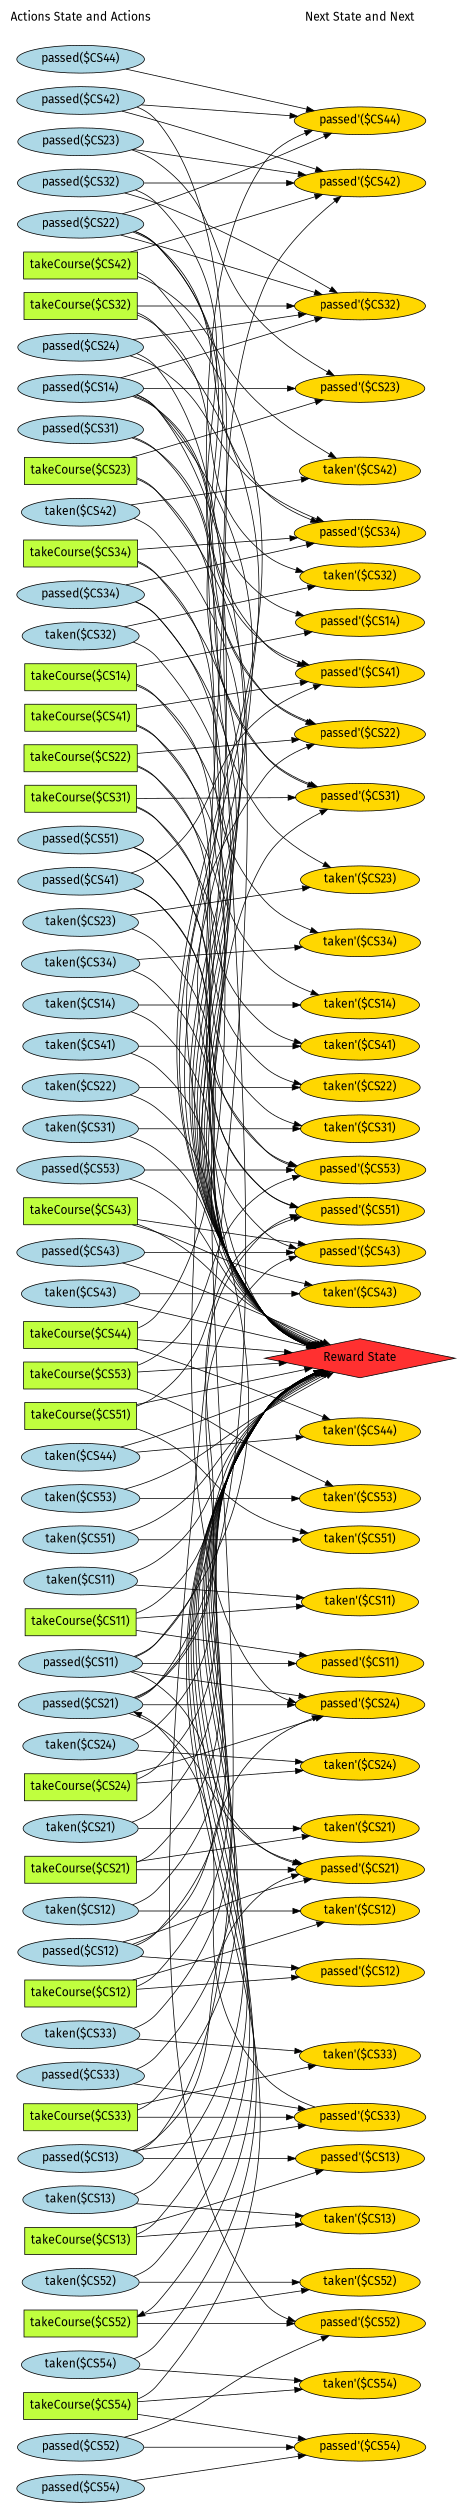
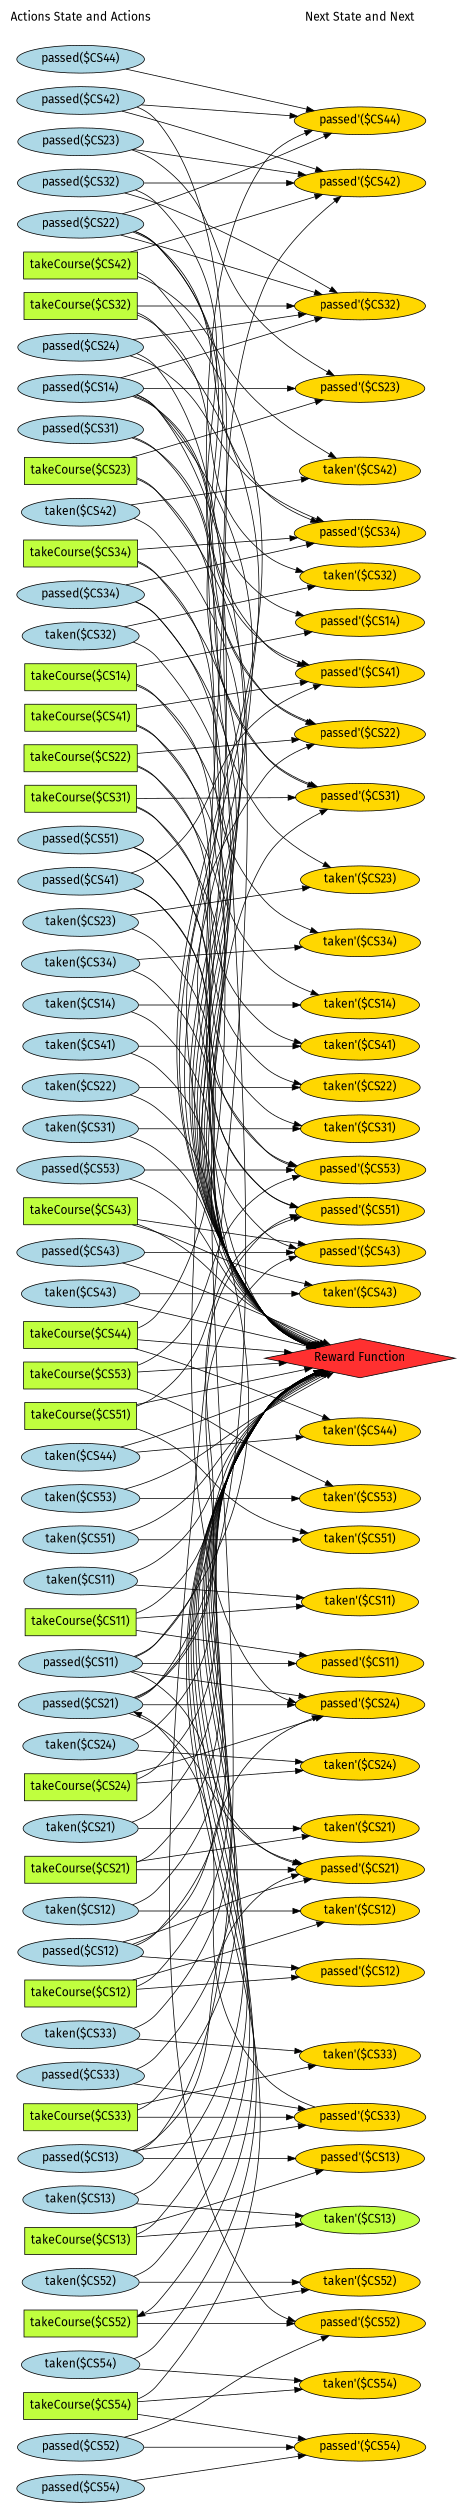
  digraph {
    fontname="Fira Sans"
    fontsize=16
    rankdir=LR
    ranksep=2.00
    node [color=black fillcolor=lightblue fontname="Fira Sans" fontsize=16 shape=ellipse style=filled]
    edge [color=black fontname="Fira Sans" style=solid]
    "taken($CS42)" [height=0.51069 width=2.082]
    "taken($CS14)" [height=0.51069 width=2.082]
    "takeCourse($CS43)" [fillcolor=olivedrab1 height=0.5 shape=box width=1.9861]
    "takeCourse($CS31)" [fillcolor=olivedrab1 height=0.5 shape=box width=1.9861]
    "taken($CS54)" [height=0.51069 width=2.082]
    "passed($CS34)" [height=0.51069 width=2.2195]
    "passed($CS22)" [height=0.51069 width=2.2195]
    "taken($CS31)" [height=0.51069 width=2.082]
    "passed($CS51)" [height=0.51069 width=2.2195]
    "takeCourse($CS44)" [fillcolor=olivedrab1 height=0.5 shape=box width=1.9861]
    "takeCourse($CS32)" [fillcolor=olivedrab1 height=0.5 shape=box width=1.9861]
    "taken($CS43)" [height=0.51069 width=2.082]
    "passed($CS23)" [height=0.51069 width=2.2195]
    "passed($CS11)" [height=0.51069 width=2.2195]
    "passed($CS52)" [height=0.51069 width=2.2195]
    "taken($CS52)" [height=0.51069 width=2.082]
    "takeCourse($CS13)" [fillcolor=olivedrab1 height=0.5 shape=box width=1.9861]
    n18 [fillcolor=white height=0.5 label="Actions State and Actions" shape=plaintext style=bold width=2.5139]
    "takeCourse($CS41)" [fillcolor=olivedrab1 height=0.5 shape=box width=1.9861]
    "taken($CS24)" [height=0.51069 width=2.082]
    "taken($CS12)" [height=0.51069 width=2.082]
    "takeCourse($CS53)" [fillcolor=olivedrab1 height=0.5 shape=box width=1.9861]
    "passed($CS24)" [height=0.51069 width=2.2195]
    "passed($CS12)" [height=0.51069 width=2.2195]
    "taken($CS53)" [height=0.51069 width=2.082]
    "passed($CS41)" [height=0.51069 width=2.2195]
    "taken($CS41)" [height=0.51069 width=2.082]
    "takeCourse($CS14)" [fillcolor=olivedrab1 height=0.5 shape=box width=1.9861]
    "taken($CS13)" [height=0.51069 width=2.082]
    "takeCourse($CS54)" [fillcolor=olivedrab1 height=0.5 shape=box width=1.9861]
    "takeCourse($CS42)" [fillcolor=olivedrab1 height=0.5 shape=box width=1.9861]
    "passed($CS13)" [height=0.51069 width=2.2195]
    "passed($CS53)" [height=0.51069 width=2.2195]
    "takeCourse($CS23)" [fillcolor=olivedrab1 height=0.5 shape=box width=1.9861]
    "takeCourse($CS11)" [fillcolor=olivedrab1 height=0.5 shape=box width=1.9861]
    "takeCourse($CS51)" [fillcolor=olivedrab1 height=0.5 shape=box width=1.9861]
    "taken($CS34)" [height=0.51069 width=2.082]
    "taken($CS22)" [height=0.51069 width=2.082]
    "passed($CS14)" [height=0.51069 width=2.2195]
    "passed($CS54)" [height=0.51069 width=2.2195]
    "passed($CS42)" [height=0.51069 width=2.2195]
    "taken($CS51)" [height=0.51069 width=2.082]
    "takeCourse($CS12)" [fillcolor=olivedrab1 height=0.5 shape=box width=1.9861]
    "takeCourse($CS24)" [fillcolor=olivedrab1 height=0.5 shape=box width=1.9861]
    "takeCourse($CS52)" [fillcolor=olivedrab1 height=0.5 shape=box width=1.9861]
    "taken($CS23)" [height=0.51069 width=2.082]
    "taken($CS11)" [height=0.51069 width=2.082]
    "passed($CS43)" [height=0.51069 width=2.2195]
    "passed($CS31)" [height=0.51069 width=2.2195]
    "takeCourse($CS33)" [fillcolor=olivedrab1 height=0.5 shape=box width=1.9861]
    "takeCourse($CS21)" [fillcolor=olivedrab1 height=0.5 shape=box width=1.9861]
    "taken($CS44)" [height=0.51069 width=2.082]
    "taken($CS32)" [height=0.51069 width=2.082]
    "passed($CS44)" [height=0.51069 width=2.2195]
    "passed($CS32)" [height=0.51069 width=2.2195]
    "takeCourse($CS34)" [fillcolor=olivedrab1 height=0.5 shape=box width=1.9861]
    "takeCourse($CS22)" [fillcolor=olivedrab1 height=0.5 shape=box width=1.9861]
    "taken($CS33)" [height=0.51069 width=2.082]
    "taken($CS21)" [height=0.51069 width=2.082]
    "passed($CS33)" [height=0.51069 width=2.2195]
    "passed($CS21)" [height=0.51069 width=2.2195]
    "taken'($CS14)" [fillcolor=gold1 height=0.51069 width=2.141]
    "taken'($CS54)" [fillcolor=gold1 height=0.51069 width=2.141]
    "taken'($CS42)" [fillcolor=gold1 height=0.51069 width=2.141]
    "taken'($CS41)" [fillcolor=gold1 height=0.51069 width=2.141]
    n66 [fillcolor=white height=0.5 label="Next State and Next" shape=plaintext style=bold width=2.25]
    "passed'($CS34)" [fillcolor=gold1 height=0.51069 width=2.2785]
    "passed'($CS22)" [fillcolor=gold1 height=0.51069 width=2.2785]
-   "taken'($CS13)" [fillcolor=gold1 height=0.51069 width=2.141]
+   "taken'($CS13)" [fillcolor=olivedrab1 height=0.51069 width=2.141]
    "taken'($CS53)" [fillcolor=gold1 height=0.51069 width=2.141]
    "taken'($CS52)" [fillcolor=gold1 height=0.51069 width=2.141]
    "passed'($CS33)" [fillcolor=gold1 height=0.51069 width=2.2785]
    "passed'($CS21)" [fillcolor=gold1 height=0.51069 width=2.2785]
    "taken'($CS32)" [fillcolor=gold1 height=0.51069 width=2.141]
    "taken'($CS44)" [fillcolor=gold1 height=0.51069 width=2.141]
    "passed'($CS44)" [fillcolor=gold1 height=0.51069 width=2.2785]
    "passed'($CS32)" [fillcolor=gold1 height=0.51069 width=2.2785]
    "taken'($CS43)" [fillcolor=gold1 height=0.51069 width=2.141]
    "taken'($CS31)" [fillcolor=gold1 height=0.51069 width=2.141]
    "passed'($CS31)" [fillcolor=gold1 height=0.51069 width=2.2785]
    "passed'($CS43)" [fillcolor=gold1 height=0.51069 width=2.2785]
    "taken'($CS34)" [fillcolor=gold1 height=0.51069 width=2.141]
    "taken'($CS22)" [fillcolor=gold1 height=0.51069 width=2.141]
    "passed'($CS42)" [fillcolor=gold1 height=0.51069 width=2.2785]
-   "Reward Function" [fillcolor=firebrick1 height=0.72222 shape=diamond width=3.5278 label="Reward State"]
+   "Reward Function" [fillcolor=firebrick1 height=0.72222 shape=diamond width=3.5278]
    "passed'($CS14)" [fillcolor=gold1 height=0.51069 width=2.2785]
    "passed'($CS54)" [fillcolor=gold1 height=0.51069 width=2.2785]
    "taken'($CS21)" [fillcolor=gold1 height=0.51069 width=2.141]
    "taken'($CS33)" [fillcolor=gold1 height=0.51069 width=2.141]
    "passed'($CS53)" [fillcolor=gold1 height=0.51069 width=2.2785]
    "passed'($CS41)" [fillcolor=gold1 height=0.51069 width=2.2785]
    "passed'($CS13)" [fillcolor=gold1 height=0.51069 width=2.2785]
    "taken'($CS24)" [fillcolor=gold1 height=0.51069 width=2.141]
    "taken'($CS12)" [fillcolor=gold1 height=0.51069 width=2.141]
    "passed'($CS52)" [fillcolor=gold1 height=0.51069 width=2.2785]
    "taken'($CS51)" [fillcolor=gold1 height=0.51069 width=2.141]
    "passed'($CS24)" [fillcolor=gold1 height=0.51069 width=2.2785]
    "passed'($CS12)" [fillcolor=gold1 height=0.51069 width=2.2785]
    "taken'($CS23)" [fillcolor=gold1 height=0.51069 width=2.141]
    "taken'($CS11)" [fillcolor=gold1 height=0.51069 width=2.141]
    "passed'($CS51)" [fillcolor=gold1 height=0.51069 width=2.2785]
    "passed'($CS23)" [fillcolor=gold1 height=0.51069 width=2.2785]
    "passed'($CS11)" [fillcolor=gold1 height=0.51069 width=2.2785]
    subgraph sub_1 {
      rank=same
      "taken($CS42)"
      "taken($CS14)"
      "takeCourse($CS43)"
      "takeCourse($CS31)"
      "taken($CS54)"
      "passed($CS34)"
      "passed($CS22)"
      "taken($CS31)"
      "passed($CS51)"
      "takeCourse($CS44)"
      "takeCourse($CS32)"
      "taken($CS43)"
      "passed($CS23)"
      "passed($CS11)"
      "passed($CS52)"
      "taken($CS52)"
      "takeCourse($CS13)"
      n18
      "takeCourse($CS41)"
      "taken($CS24)"
      "taken($CS12)"
      "takeCourse($CS53)"
      "passed($CS24)"
      "passed($CS12)"
      "taken($CS53)"
      "passed($CS41)"
      "taken($CS41)"
      "takeCourse($CS14)"
      "taken($CS13)"
      "takeCourse($CS54)"
      "takeCourse($CS42)"
      "passed($CS13)"
      "passed($CS53)"
      "takeCourse($CS23)"
      "takeCourse($CS11)"
      "takeCourse($CS51)"
      "taken($CS34)"
      "taken($CS22)"
      "passed($CS14)"
      "passed($CS54)"
      "passed($CS42)"
      "taken($CS51)"
      "takeCourse($CS12)"
      "takeCourse($CS24)"
      "takeCourse($CS52)"
      "taken($CS23)"
      "taken($CS11)"
      "passed($CS43)"
      "passed($CS31)"
      "takeCourse($CS33)"
      "takeCourse($CS21)"
      "taken($CS44)"
      "taken($CS32)"
      "passed($CS44)"
      "passed($CS32)"
      "takeCourse($CS34)"
      "takeCourse($CS22)"
      "taken($CS33)"
      "taken($CS21)"
      "passed($CS33)"
      "passed($CS21)"
    }
    subgraph sub_2 {
      rank=same
      "taken'($CS14)"
      "taken'($CS54)"
      "taken'($CS42)"
      "taken'($CS41)"
      n66
      "passed'($CS34)"
      "passed'($CS22)"
      "taken'($CS13)"
      "taken'($CS53)"
      "taken'($CS52)"
      "passed'($CS33)"
      "passed'($CS21)"
      "taken'($CS32)"
      "taken'($CS44)"
      "passed'($CS44)"
      "passed'($CS32)"
      "taken'($CS43)"
      "taken'($CS31)"
      "passed'($CS31)"
      "passed'($CS43)"
      "taken'($CS34)"
      "taken'($CS22)"
      "passed'($CS42)"
      "Reward Function"
      "passed'($CS14)"
      "passed'($CS54)"
      "taken'($CS21)"
      "taken'($CS33)"
      "passed'($CS53)"
      "passed'($CS41)"
      "passed'($CS13)"
      "taken'($CS24)"
      "taken'($CS12)"
      "passed'($CS52)"
      "taken'($CS51)"
      "passed'($CS24)"
      "passed'($CS12)"
      "taken'($CS23)"
      "taken'($CS11)"
      "passed'($CS51)"
      "passed'($CS23)"
      "passed'($CS11)"
    }
    "taken($CS42)" -> "taken'($CS42)"
    "taken($CS42)" -> "Reward Function" [color="" style=""]
    "taken($CS14)" -> "taken'($CS14)"
    "taken($CS14)" -> "Reward Function" [color="" style=""]
    "takeCourse($CS43)" -> "taken'($CS43)"
    "takeCourse($CS43)" -> "passed'($CS43)"
    "takeCourse($CS43)" -> "Reward Function" [color="" style=""]
    "takeCourse($CS31)" -> "taken'($CS31)"
    "takeCourse($CS31)" -> "passed'($CS31)"
    "takeCourse($CS31)" -> "Reward Function" [color="" style=""]
    "taken($CS54)" -> "taken'($CS54)"
    "taken($CS54)" -> "Reward Function" [color="" style=""]
    "passed($CS34)" -> "passed'($CS34)"
    "passed($CS34)" -> "Reward Function" [color="" style=""]
    "passed($CS34)" -> "passed'($CS53)"
    "passed($CS22)" -> "passed'($CS34)"
    "passed($CS22)" -> "passed'($CS22)"
    "passed($CS22)" -> "passed'($CS44)"
    "passed($CS22)" -> "passed'($CS32)"
    "passed($CS22)" -> "passed'($CS31)"
    "taken($CS31)" -> "taken'($CS31)"
    "taken($CS31)" -> "Reward Function" [color="" style=""]
    "passed($CS51)" -> "passed'($CS53)"
    "passed($CS51)" -> "passed'($CS51)"
    "takeCourse($CS44)" -> "taken'($CS44)"
    "takeCourse($CS44)" -> "passed'($CS44)"
    "takeCourse($CS44)" -> "Reward Function" [color="" style=""]
    "takeCourse($CS32)" -> "taken'($CS32)"
    "takeCourse($CS32)" -> "passed'($CS32)"
    "takeCourse($CS32)" -> "Reward Function" [color="" style=""]
    "taken($CS43)" -> "taken'($CS43)"
    "taken($CS43)" -> "Reward Function" [color="" style=""]
    "passed($CS23)" -> "passed'($CS42)"
    "passed($CS23)" -> "passed'($CS23)"
    "passed($CS11)" -> "passed'($CS22)"
    "passed($CS11)" -> "passed'($CS21)"
    "passed($CS11)" -> "passed'($CS24)"
    "passed($CS11)" -> "passed'($CS51)"
    "passed($CS11)" -> "passed'($CS11)"
    "passed($CS52)" -> "passed'($CS54)"
    "passed($CS52)" -> "passed'($CS52)"
    "taken($CS52)" -> "taken'($CS52)"
    "taken($CS52)" -> "Reward Function" [color="" style=""]
    "takeCourse($CS13)" -> "taken'($CS13)"
    "takeCourse($CS13)" -> "Reward Function" [color="" style=""]
    "takeCourse($CS13)" -> "passed'($CS13)"
    n18 -> n66 [style=invis]
    "takeCourse($CS41)" -> "taken'($CS41)"
    "takeCourse($CS41)" -> "Reward Function" [color="" style=""]
    "takeCourse($CS41)" -> "passed'($CS41)"
    "taken($CS24)" -> "Reward Function" [color="" style=""]
    "taken($CS24)" -> "taken'($CS24)"
    "taken($CS12)" -> "Reward Function" [color="" style=""]
    "taken($CS12)" -> "taken'($CS12)"
    "takeCourse($CS53)" -> "taken'($CS53)"
    "takeCourse($CS53)" -> "Reward Function" [color="" style=""]
    "takeCourse($CS53)" -> "passed'($CS53)"
    "passed($CS24)" -> "passed'($CS34)"
    "passed($CS24)" -> "passed'($CS32)"
    "passed($CS24)" -> "passed'($CS24)"
    "passed($CS12)" -> "passed'($CS21)"
    "passed($CS12)" -> "Reward Function" [color="" style=""]
    "passed($CS12)" -> "passed'($CS24)"
    "passed($CS12)" -> "passed'($CS12)"
    "taken($CS53)" -> "taken'($CS53)"
    "taken($CS53)" -> "Reward Function" [color="" style=""]
    "passed($CS41)" -> "passed'($CS43)"
    "passed($CS41)" -> "passed'($CS41)"
    "passed($CS41)" -> "passed'($CS51)"
    "taken($CS41)" -> "taken'($CS41)"
    "taken($CS41)" -> "Reward Function" [color="" style=""]
    "takeCourse($CS14)" -> "taken'($CS14)"
    "takeCourse($CS14)" -> "Reward Function" [color="" style=""]
    "takeCourse($CS14)" -> "passed'($CS14)"
    "taken($CS13)" -> "taken'($CS13)"
    "taken($CS13)" -> "Reward Function" [color="" style=""]
    "takeCourse($CS54)" -> "taken'($CS54)"
    "takeCourse($CS54)" -> "Reward Function" [color="" style=""]
    "takeCourse($CS54)" -> "passed'($CS54)"
    "takeCourse($CS42)" -> "taken'($CS42)"
    "takeCourse($CS42)" -> "passed'($CS42)"
    "takeCourse($CS42)" -> "Reward Function" [color="" style=""]
    "passed($CS13)" -> "passed'($CS33)"
    "passed($CS13)" -> "passed'($CS21)"
    "passed($CS13)" -> "passed'($CS31)"
    "passed($CS13)" -> "passed'($CS13)"
    "passed($CS53)" -> "Reward Function" [color="" style=""]
    "passed($CS53)" -> "passed'($CS53)"
    "takeCourse($CS23)" -> "Reward Function" [color="" style=""]
    "takeCourse($CS23)" -> "taken'($CS23)"
    "takeCourse($CS23)" -> "passed'($CS23)"
    "takeCourse($CS11)" -> "Reward Function" [color="" style=""]
    "takeCourse($CS11)" -> "taken'($CS11)"
    "takeCourse($CS11)" -> "passed'($CS11)"
    "takeCourse($CS51)" -> "Reward Function" [color="" style=""]
    "takeCourse($CS51)" -> "taken'($CS51)"
    "takeCourse($CS51)" -> "passed'($CS51)"
    "taken($CS34)" -> "taken'($CS34)"
    "taken($CS34)" -> "Reward Function" [color="" style=""]
    "taken($CS22)" -> "taken'($CS22)"
    "taken($CS22)" -> "Reward Function" [color="" style=""]
    "passed($CS14)" -> "passed'($CS22)"
    "passed($CS14)" -> "passed'($CS32)"
    "passed($CS14)" -> "Reward Function" [color="" style=""]
    "passed($CS14)" -> "passed'($CS14)"
    "passed($CS14)" -> "passed'($CS52)"
    "passed($CS14)" -> "passed'($CS23)"
    "passed($CS54)" -> "passed'($CS54)"
    "passed($CS42)" -> "passed'($CS44)"
    "passed($CS42)" -> "passed'($CS42)"
    "passed($CS42)" -> "Reward Function" [color="" style=""]
    "taken($CS51)" -> "Reward Function" [color="" style=""]
    "taken($CS51)" -> "taken'($CS51)"
    "takeCourse($CS12)" -> "Reward Function" [color="" style=""]
    "takeCourse($CS12)" -> "taken'($CS12)"
    "takeCourse($CS12)" -> "passed'($CS12)"
    "takeCourse($CS24)" -> "Reward Function" [color="" style=""]
    "takeCourse($CS24)" -> "taken'($CS24)"
    "takeCourse($CS24)" -> "passed'($CS24)"
    "takeCourse($CS52)" -> "taken'($CS52)"
    "takeCourse($CS52)" -> "passed'($CS52)"
    "taken($CS23)" -> "Reward Function" [color="" style=""]
    "taken($CS23)" -> "taken'($CS23)"
    "taken($CS11)" -> "Reward Function" [color="" style=""]
    "taken($CS11)" -> "taken'($CS11)"
    "passed($CS43)" -> "passed'($CS43)"
    "passed($CS43)" -> "Reward Function" [color="" style=""]
    "passed($CS31)" -> "passed'($CS31)"
    "passed($CS31)" -> "passed'($CS41)"
    "takeCourse($CS33)" -> "passed'($CS33)"
    "takeCourse($CS33)" -> "Reward Function" [color="" style=""]
    "takeCourse($CS33)" -> "taken'($CS33)"
    "takeCourse($CS21)" -> "passed'($CS21)"
    "takeCourse($CS21)" -> "Reward Function" [color="" style=""]
    "takeCourse($CS21)" -> "taken'($CS21)"
    "taken($CS44)" -> "taken'($CS44)"
    "taken($CS44)" -> "Reward Function" [color="" style=""]
    "taken($CS32)" -> "taken'($CS32)"
    "taken($CS32)" -> "Reward Function" [color="" style=""]
    "passed($CS44)" -> "passed'($CS44)"
    "passed($CS32)" -> "passed'($CS32)"
    "passed($CS32)" -> "passed'($CS42)"
    "passed($CS32)" -> "passed'($CS41)"
    "takeCourse($CS34)" -> "passed'($CS34)"
    "takeCourse($CS34)" -> "taken'($CS34)"
    "takeCourse($CS34)" -> "Reward Function" [color="" style=""]
    "takeCourse($CS22)" -> "passed'($CS22)"
    "takeCourse($CS22)" -> "taken'($CS22)"
    "takeCourse($CS22)" -> "Reward Function" [color="" style=""]
    "taken($CS33)" -> "Reward Function" [color="" style=""]
    "taken($CS33)" -> "taken'($CS33)"
    "taken($CS21)" -> "Reward Function" [color="" style=""]
    "taken($CS21)" -> "taken'($CS21)"
    "passed($CS33)" -> "passed'($CS33)"
    "passed($CS33)" -> "Reward Function" [color="" style=""]
    "passed($CS21)" -> "passed'($CS21)"
    "passed($CS21)" -> "passed'($CS43)"
    "passed($CS21)" -> "passed'($CS42)"
    "passed($CS21)" -> "Reward Function" [color="" style=""]
    "passed($CS21)" -> "passed'($CS24)"
    "passed'($CS33)" -> "passed($CS21)"
    "Reward Function" -> "takeCourse($CS52)" [color="" style=""]
  }
